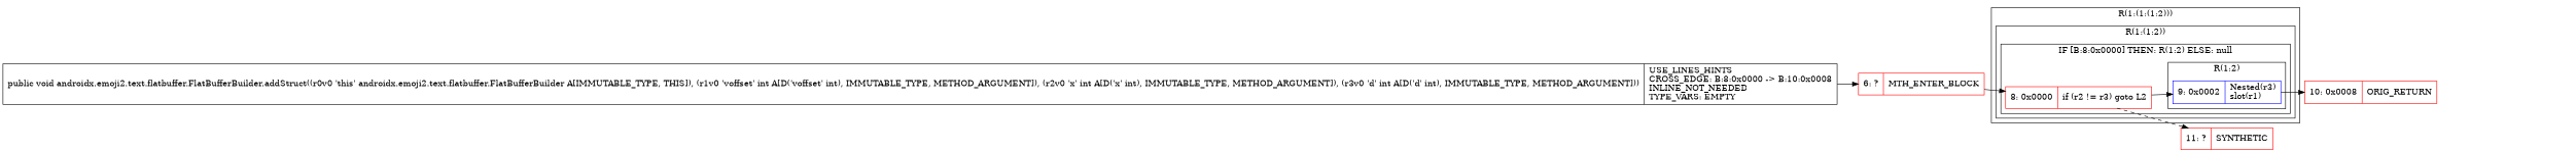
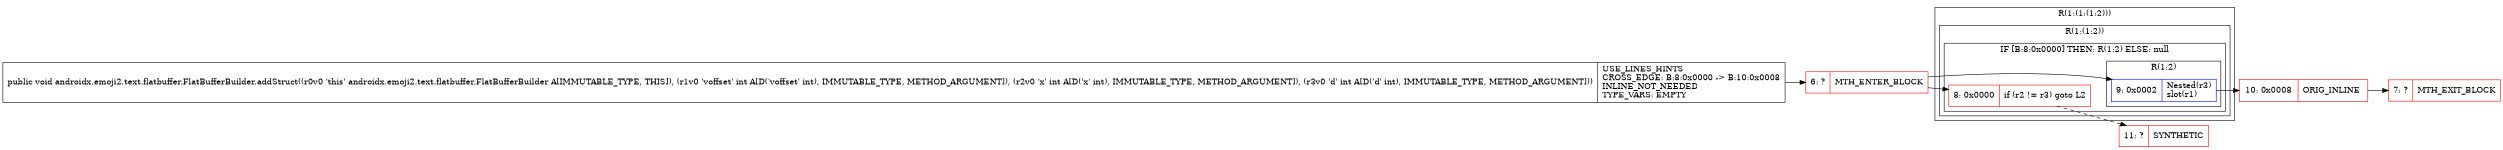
  digraph {
    rankdir=LR
    node [color=red shape=record]
    n1 [color=blue label="{9\:\ 0x0002|Nested(r3)\lslot(r1)\l}"]
    n2 [label="{8\:\ 0x0000|if (r2 != r3) goto L2\l}"]
-   n3 [label="{10\:\ 0x0008|ORIG_RETURN\l}"]
+   n3 [label="{10\:\ 0x0008|ORIG_INLINE\l}"]
    n4 [label="{11\:\ ?|SYNTHETIC\l}"]
+   n5 [label="{7\:\ ?|MTH_EXIT_BLOCK\l}"]
    n6 [label="{6\:\ ?|MTH_ENTER_BLOCK\l}"]
    n7 [label="{public void androidx.emoji2.text.flatbuffer.FlatBufferBuilder.addStruct((r0v0 'this' androidx.emoji2.text.flatbuffer.FlatBufferBuilder A[IMMUTABLE_TYPE, THIS]), (r1v0 'voffset' int A[D('voffset' int), IMMUTABLE_TYPE, METHOD_ARGUMENT]), (r2v0 'x' int A[D('x' int), IMMUTABLE_TYPE, METHOD_ARGUMENT]), (r3v0 'd' int A[D('d' int), IMMUTABLE_TYPE, METHOD_ARGUMENT]))  | USE_LINES_HINTS\lCROSS_EDGE: B:8:0x0000 \-\> B:10:0x0008\lINLINE_NOT_NEEDED\lTYPE_VARS: EMPTY\l}" color=""]
    subgraph cluster_1 {
      label="R(1:(1:(1:2)))"
      subgraph cluster_2 {
        label="R(1:(1:2))"
        subgraph cluster_3 {
          label="IF [B:8:0x0000] THEN: R(1:2) ELSE: null"
          n2
          subgraph cluster_4 {
            label="R(1:2)"
            n1
          }
        }
      }
    }
    n1 -> n3
-   n2 -> n1
+   n6 -> n1
    n2 -> n4 [style=dashed]
+   n3 -> n5
    n6 -> n2
    n7 -> n6
  }
